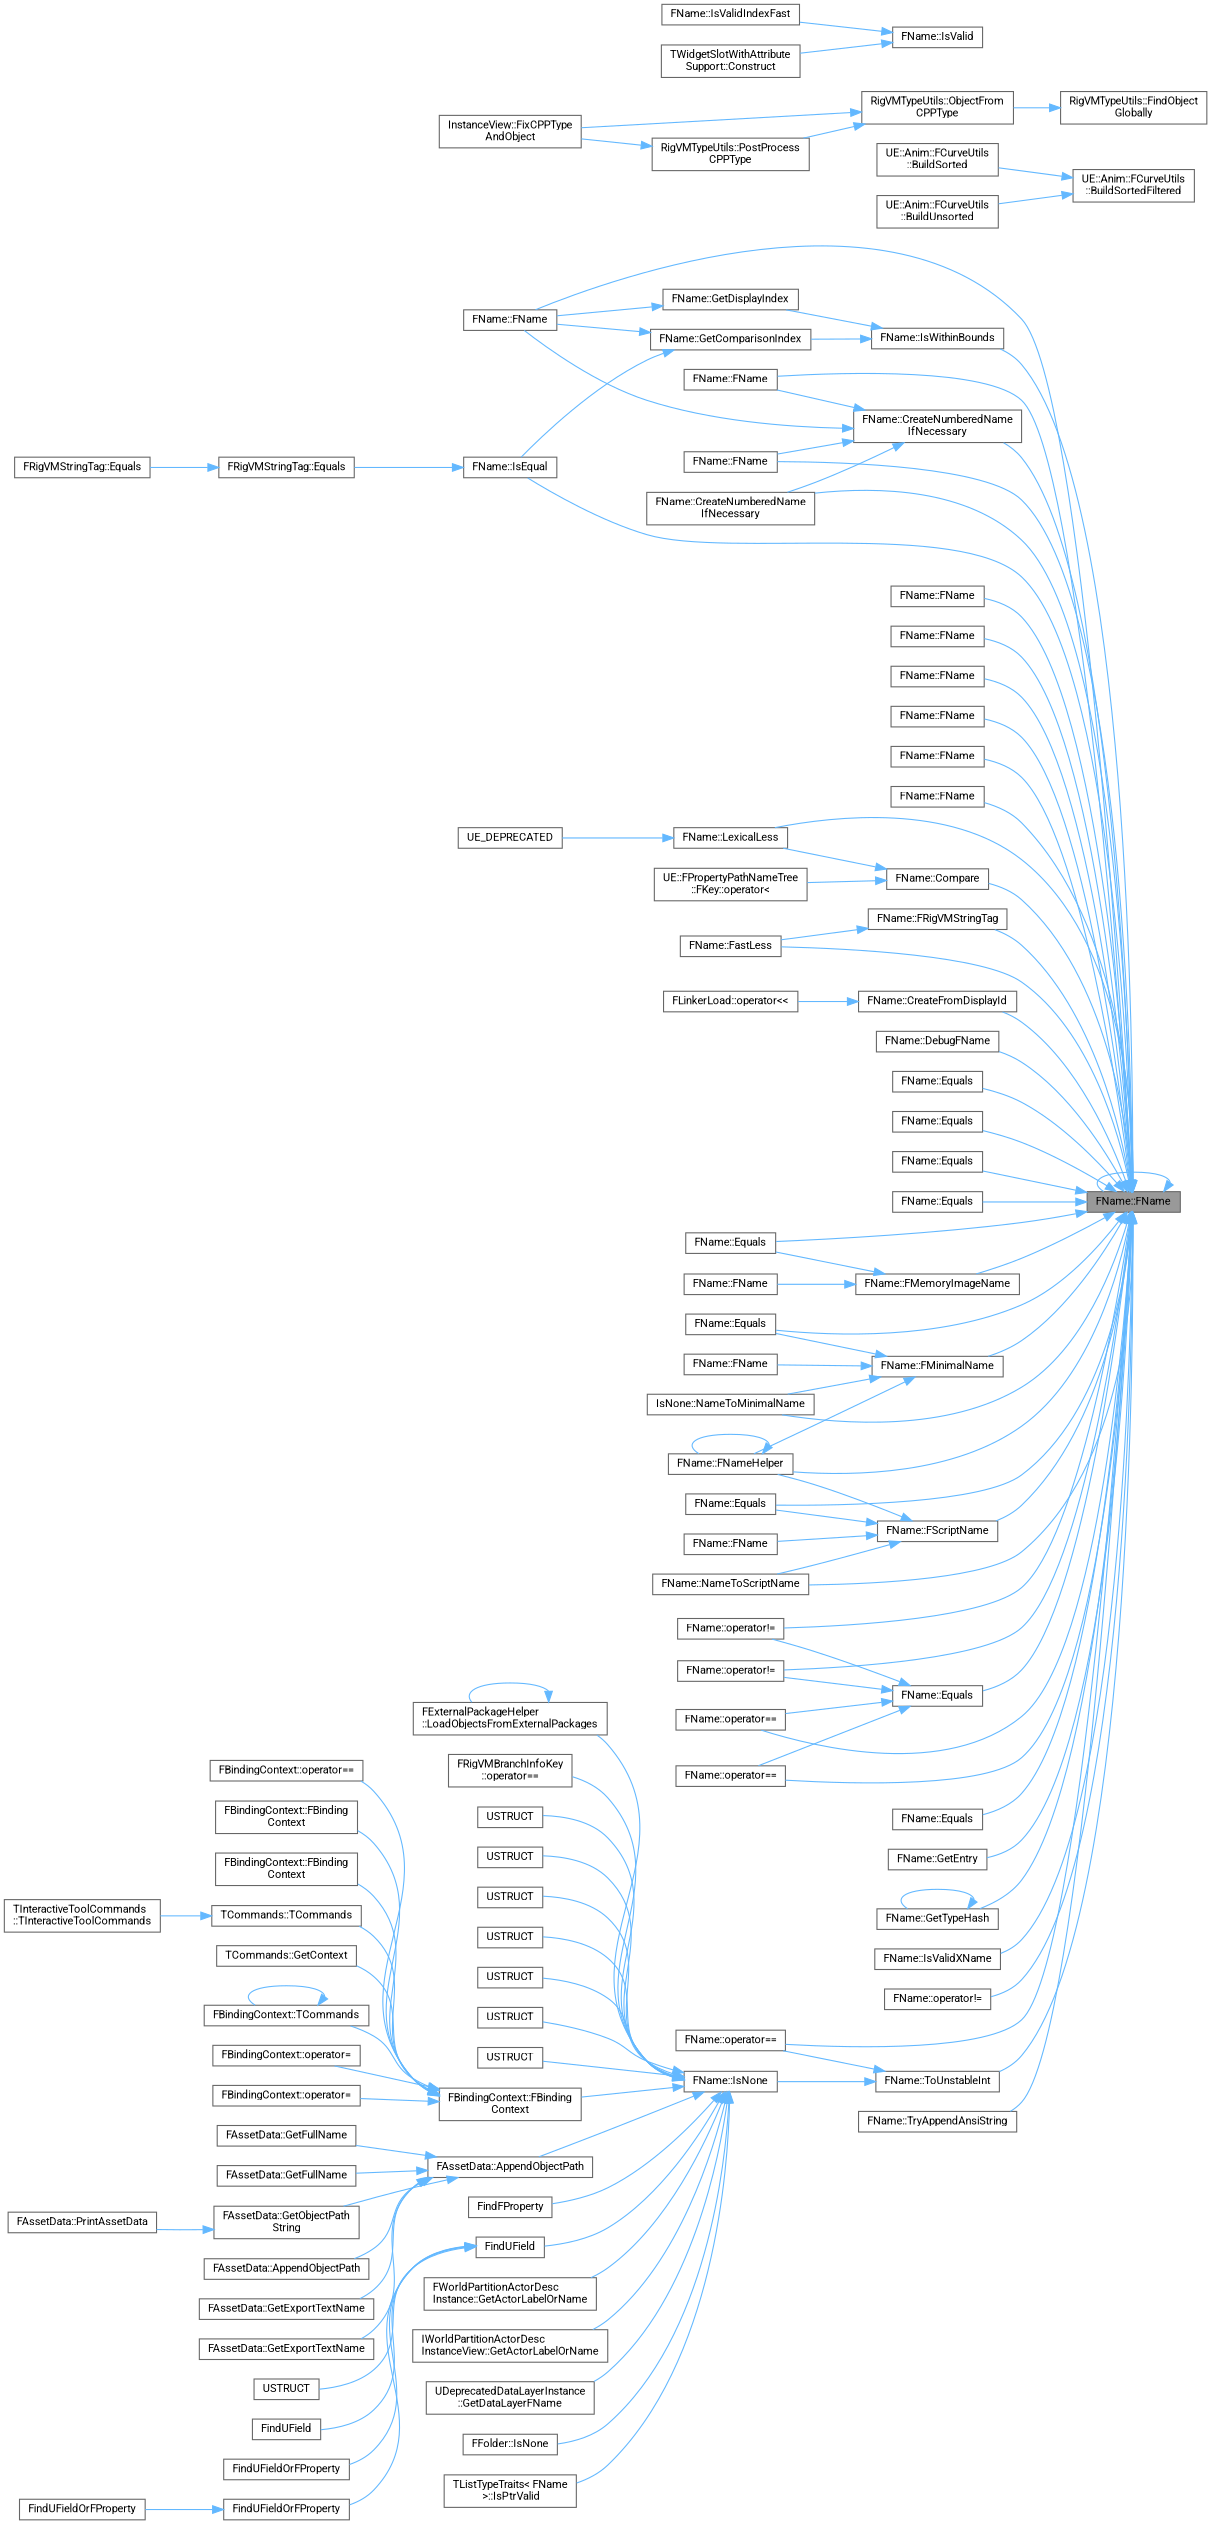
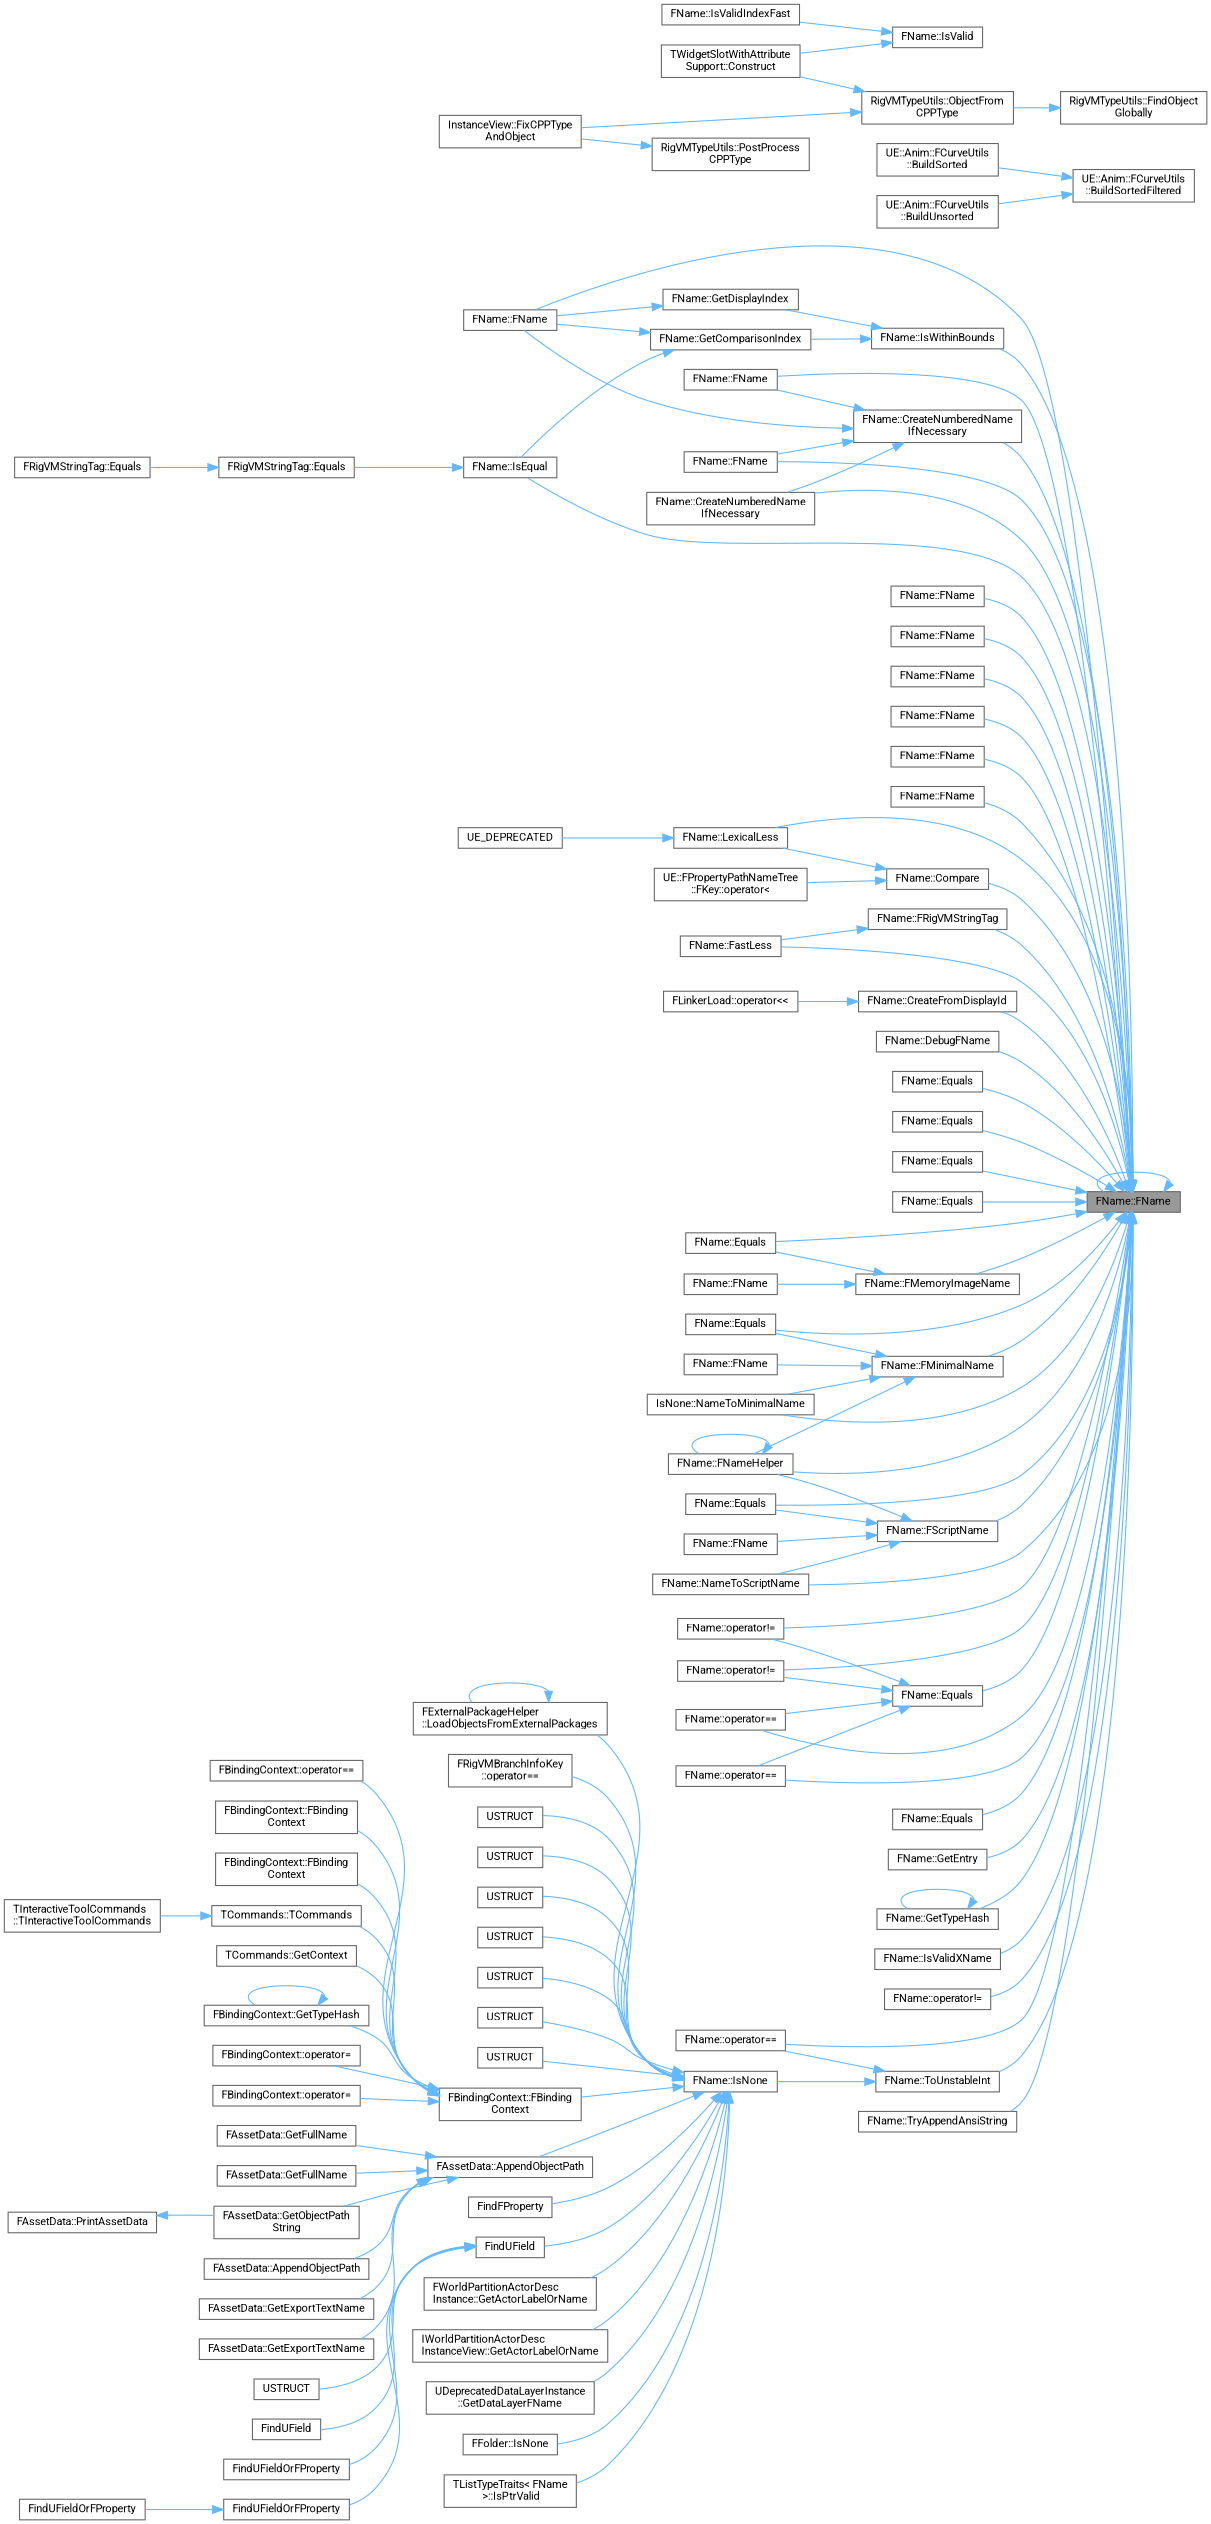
  digraph {
    fontname=Roboto
    rankdir=RL
    node [color=grey40 fillcolor=white fontname=Roboto fontsize=10 shape=box style=filled]
    edge [color=steelblue1 dir=back fontname=Roboto fontsize=10 labelfontname=Helvetica labelfontsize=10 style=solid]
    n1 [color=gray40 fillcolor=grey60 fontcolor=black height=0.2 label="FName::FName" width=0.4]
    n2 [height=0.2 label="FName::FName" width=0.4]
    n3 [height=0.2 label="FName::FName" width=0.4]
    n4 [height=0.2 label="FName::FName" width=0.4]
    n5 [height=0.2 label="FName::FName" width=0.4]
    n6 [height=0.2 label="FName::FName" width=0.4]
    n7 [height=0.2 label="FName::FName" width=0.4]
    n8 [height=0.2 label="FName::FName" width=0.4]
    n9 [height=0.2 label="FName::FName" width=0.4]
    n10 [height=0.2 label="FName::FName" width=0.4]
    n11 [height=0.2 label="FName::Compare" width=0.4]
    n12 [height=0.2 label="FName::LexicalLess" width=0.4]
    n13 [height=0.2 label="FName::FRigVMStringTag" width=0.4]
    n14 [height=0.2 label="FName::FastLess" width=0.4]
    n15 [height=0.2 label="FName::CreateFromDisplayId" width=0.4]
    n16 [height=0.2 label="FName::CreateNumberedName\lIfNecessary" width=0.4]
    n17 [height=0.2 label="FName::CreateNumberedName\lIfNecessary" width=0.4]
    n18 [height=0.2 label="FName::DebugFName" width=0.4]
    n19 [height=0.2 label="FName::Equals" width=0.4]
    n20 [height=0.2 label="FName::Equals" width=0.4]
    n21 [height=0.2 label="FName::Equals" width=0.4]
    n22 [height=0.2 label="FName::Equals" width=0.4]
    n23 [height=0.2 label="FName::Equals" width=0.4]
    n24 [height=0.2 label="FName::Equals" width=0.4]
    n25 [height=0.2 label="FName::Equals" width=0.4]
    n26 [height=0.2 label="FName::operator!=" width=0.4]
    n27 [height=0.2 label="FName::operator!=" width=0.4]
    n28 [height=0.2 label="FName::operator==" width=0.4]
    n29 [height=0.2 label="FName::operator==" width=0.4]
    n30 [height=0.2 label="FName::Equals" width=0.4]
    n31 [height=0.2 label="FName::Equals" width=0.4]
    n32 [height=0.2 label="FName::FMemoryImageName" width=0.4]
    n33 [height=0.2 label="FName::FMinimalName" width=0.4]
    n34 [height=0.2 label="FName::FNameHelper" width=0.4]
    n35 [height=0.2 label="IsNone::NameToMinimalName" width=0.4]
    n36 [height=0.2 label="FName::FScriptName" width=0.4]
    n37 [height=0.2 label="FName::NameToScriptName" width=0.4]
    n38 [height=0.2 label="FName::GetEntry" width=0.4]
    n39 [height=0.2 label="FName::GetTypeHash" width=0.4]
    n40 [height=0.2 label="FName::IsEqual" width=0.4]
    n41 [height=0.2 label="FName::IsValidXName" width=0.4]
    n42 [height=0.2 label="FName::IsWithinBounds" width=0.4]
    n43 [height=0.2 label="FName::operator!=" width=0.4]
    n44 [height=0.2 label="FName::operator==" width=0.4]
    n45 [height=0.2 label="FName::ToUnstableInt" width=0.4]
    n46 [height=0.2 label="FName::TryAppendAnsiString" width=0.4]
    n47 [height=0.2 label="UE::FPropertyPathNameTree\l::FKey::operator\<" width=0.4]
    n48 [height=0.2 label=UE_DEPRECATED width=0.4]
    n49 [height=0.2 label="FLinkerLoad::operator\<\<" width=0.4]
    n50 [height=0.2 label="FName::FName" width=0.4]
    n51 [height=0.2 label="FName::FName" width=0.4]
    n52 [height=0.2 label="FName::FName" width=0.4]
    n53 [height=0.2 label="FRigVMStringTag::Equals" width=0.4]
    n54 [height=0.2 label="FName::GetComparisonIndex" width=0.4]
    n55 [height=0.2 label="FName::GetDisplayIndex" width=0.4]
    n56 [height=0.2 label="FName::IsNone" width=0.4]
    n57 [height=0.2 label="UE::Anim::FCurveUtils\l::BuildSortedFiltered" width=0.4]
    n58 [height=0.2 label="UE::Anim::FCurveUtils\l::BuildSorted" width=0.4]
    n59 [height=0.2 label="UE::Anim::FCurveUtils\l::BuildUnsorted" width=0.4]
    n60 [height=0.2 label="FRigVMStringTag::Equals" width=0.4]
    n61 [height=0.2 label="FName::IsValid" width=0.4]
    n62 [height=0.2 label="TWidgetSlotWithAttribute\lSupport::Construct" width=0.4]
    n63 [height=0.2 label="FName::IsValidIndexFast" width=0.4]
    n64 [height=0.2 label="FBindingContext::FBinding\lContext" width=0.4]
    n65 [height=0.2 label="FAssetData::AppendObjectPath" width=0.4]
    n66 [height=0.2 label=FindFProperty width=0.4]
    n67 [height=0.2 label=FindUField width=0.4]
    n68 [height=0.2 label="FWorldPartitionActorDesc\lInstance::GetActorLabelOrName" width=0.4]
    n69 [height=0.2 label="IWorldPartitionActorDesc\lInstanceView::GetActorLabelOrName" width=0.4]
    n70 [height=0.2 label="UDeprecatedDataLayerInstance\l::GetDataLayerFName" width=0.4]
    n71 [height=0.2 label="FFolder::IsNone" width=0.4]
    n72 [height=0.2 label="TListTypeTraits\< FName\l \>::IsPtrValid" width=0.4]
    n73 [height=0.2 label="FExternalPackageHelper\l::LoadObjectsFromExternalPackages" width=0.4]
    n74 [height=0.2 label="FRigVMBranchInfoKey\l::operator==" width=0.4]
    n75 [height=0.2 label=USTRUCT width=0.4]
    n76 [height=0.2 label=USTRUCT width=0.4]
    n77 [height=0.2 label=USTRUCT width=0.4]
    n78 [height=0.2 label=USTRUCT width=0.4]
    n79 [height=0.2 label=USTRUCT width=0.4]
    n80 [height=0.2 label=USTRUCT width=0.4]
    n81 [height=0.2 label=USTRUCT width=0.4]
    n82 [height=0.2 label="FBindingContext::FBinding\lContext" width=0.4]
    n83 [height=0.2 label="FBindingContext::FBinding\lContext" width=0.4]
    n84 [height=0.2 label="TCommands::TCommands" width=0.4]
    n85 [height=0.2 label="TCommands::GetContext" width=0.4]
-   n86 [height=0.2 label="FBindingContext::TCommands" width=0.4]
+   n86 [height=0.2 label="FBindingContext::GetTypeHash" width=0.4]
    n87 [height=0.2 label="FBindingContext::operator=" width=0.4]
    n88 [height=0.2 label="FBindingContext::operator=" width=0.4]
    n89 [height=0.2 label="FBindingContext::operator==" width=0.4]
    n90 [height=0.2 label="FAssetData::AppendObjectPath" width=0.4]
    n91 [height=0.2 label="FAssetData::GetExportTextName" width=0.4]
    n92 [height=0.2 label="FAssetData::GetExportTextName" width=0.4]
    n93 [height=0.2 label="FAssetData::GetFullName" width=0.4]
    n94 [height=0.2 label="FAssetData::GetFullName" width=0.4]
    n95 [height=0.2 label="FAssetData::GetObjectPath\lString" width=0.4]
    n96 [height=0.2 label="RigVMTypeUtils::FindObject\lGlobally" width=0.4]
    n97 [height=0.2 label="RigVMTypeUtils::ObjectFrom\lCPPType" width=0.4]
    n98 [height=0.2 label=FindUField width=0.4]
    n99 [height=0.2 label=FindUFieldOrFProperty width=0.4]
    n100 [height=0.2 label=FindUFieldOrFProperty width=0.4]
    n101 [height=0.2 label=USTRUCT width=0.4]
    n102 [height=0.2 label="TInteractiveToolCommands\l::TInteractiveToolCommands" width=0.4]
    n103 [height=0.2 label="FAssetData::PrintAssetData" width=0.4]
    n104 [height=0.2 label="InstanceView::FixCPPType\lAndObject" width=0.4]
    n105 [height=0.2 label="RigVMTypeUtils::PostProcess\lCPPType" width=0.4]
    n106 [height=0.2 label=FindUFieldOrFProperty width=0.4]
    n1 -> n1
    n1 -> n2
    n1 -> n3
    n1 -> n4
    n1 -> n5
    n1 -> n6
    n1 -> n7
    n1 -> n8
    n1 -> n9
    n1 -> n10
    n1 -> n11
    n1 -> n12
    n1 -> n13
    n1 -> n14
    n1 -> n15
    n1 -> n16
    n1 -> n17
    n1 -> n18
    n1 -> n19
    n1 -> n20
    n1 -> n21
    n1 -> n22
    n1 -> n23
    n1 -> n24
    n1 -> n25
    n1 -> n26
    n1 -> n27
    n1 -> n28
    n1 -> n29
    n1 -> n30
    n1 -> n31
    n1 -> n32
    n1 -> n33
    n1 -> n34
    n1 -> n35
    n1 -> n36
    n1 -> n37
    n1 -> n38
    n1 -> n39
    n1 -> n40
    n1 -> n41
    n1 -> n42
    n1 -> n43
    n1 -> n44
    n1 -> n45
    n1 -> n46
    n11 -> n12
    n11 -> n47
    n12 -> n48
    n13 -> n14
    n15 -> n49
    n16 -> n2
    n16 -> n3
    n16 -> n4
    n16 -> n17
    n25 -> n26
    n25 -> n27
    n25 -> n28
    n25 -> n29
    n32 -> n23
    n32 -> n50
    n33 -> n24
    n33 -> n34
    n33 -> n35
    n33 -> n51
    n34 -> n34
    n36 -> n30
    n36 -> n34
    n36 -> n37
    n36 -> n52
    n39 -> n39
    n40 -> n53
    n42 -> n54
    n42 -> n55
    n45 -> n44
    n45 -> n56
    n53 -> n60
    n54 -> n3
    n54 -> n40
    n55 -> n3
    n56 -> n64
    n56 -> n65
    n56 -> n66
    n56 -> n67
    n56 -> n68
    n56 -> n69
    n56 -> n70
    n56 -> n71
    n56 -> n72
    n56 -> n73
    n56 -> n74
    n56 -> n75
    n56 -> n76
    n56 -> n77
    n56 -> n78
    n56 -> n79
    n56 -> n80
    n56 -> n81
    n57 -> n58
    n57 -> n59
    n61 -> n62
    n61 -> n63
    n64 -> n82
    n64 -> n83
    n64 -> n84
    n64 -> n85
    n64 -> n86
    n64 -> n87
    n64 -> n88
    n64 -> n89
    n65 -> n90
    n65 -> n91
    n65 -> n92
    n65 -> n93
    n65 -> n94
    n65 -> n95
    n67 -> n98
    n67 -> n99
    n67 -> n100
    n67 -> n101
    n73 -> n73
    n84 -> n102
    n86 -> n86
-   n95 -> n103
+   n103 -> n95
    n96 -> n97
    n97 -> n104
-   n97 -> n105
+   n97 -> n62
    n100 -> n106
    n105 -> n104
  }
